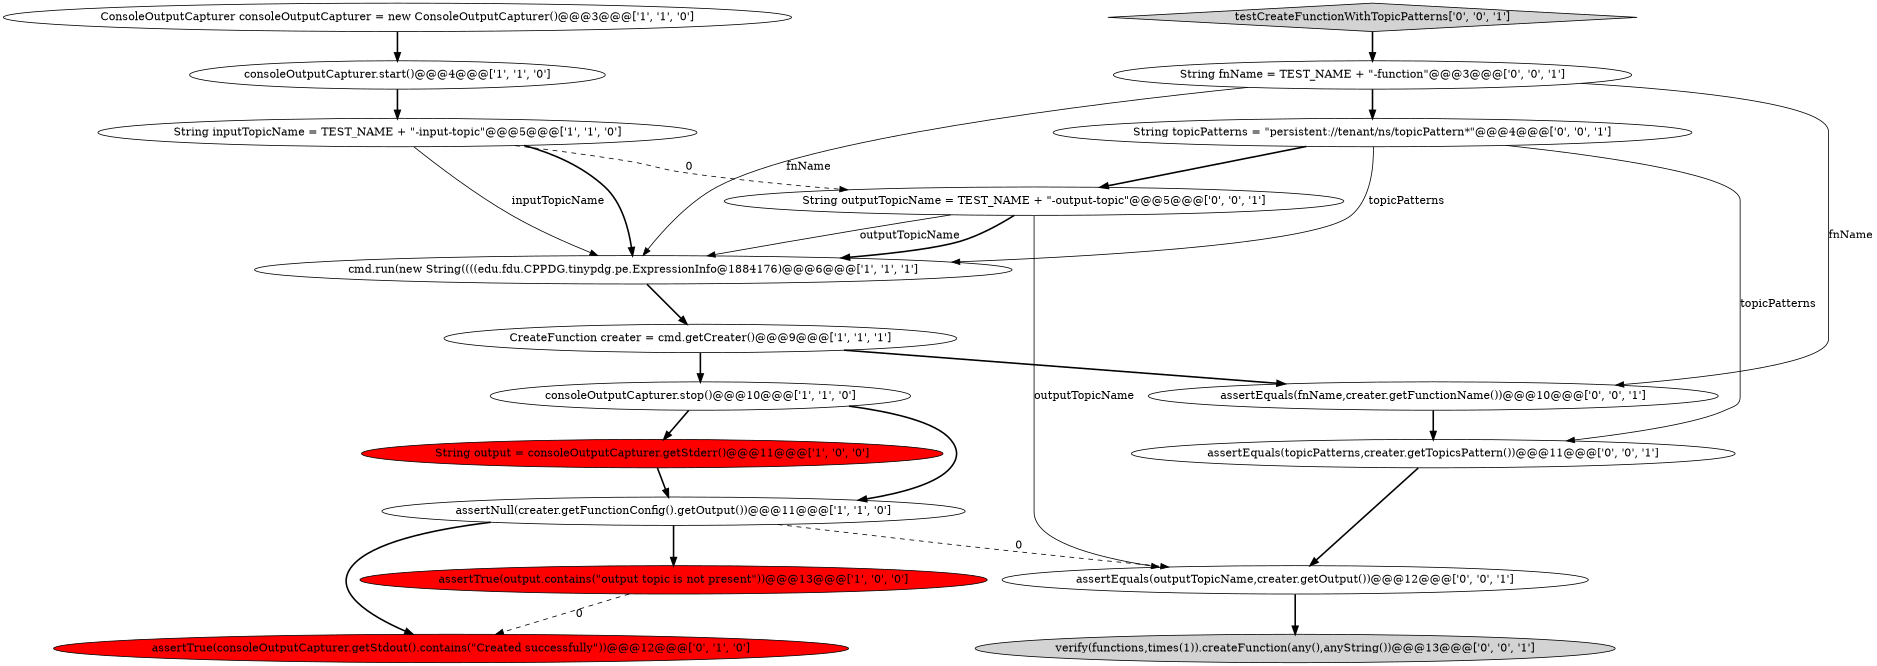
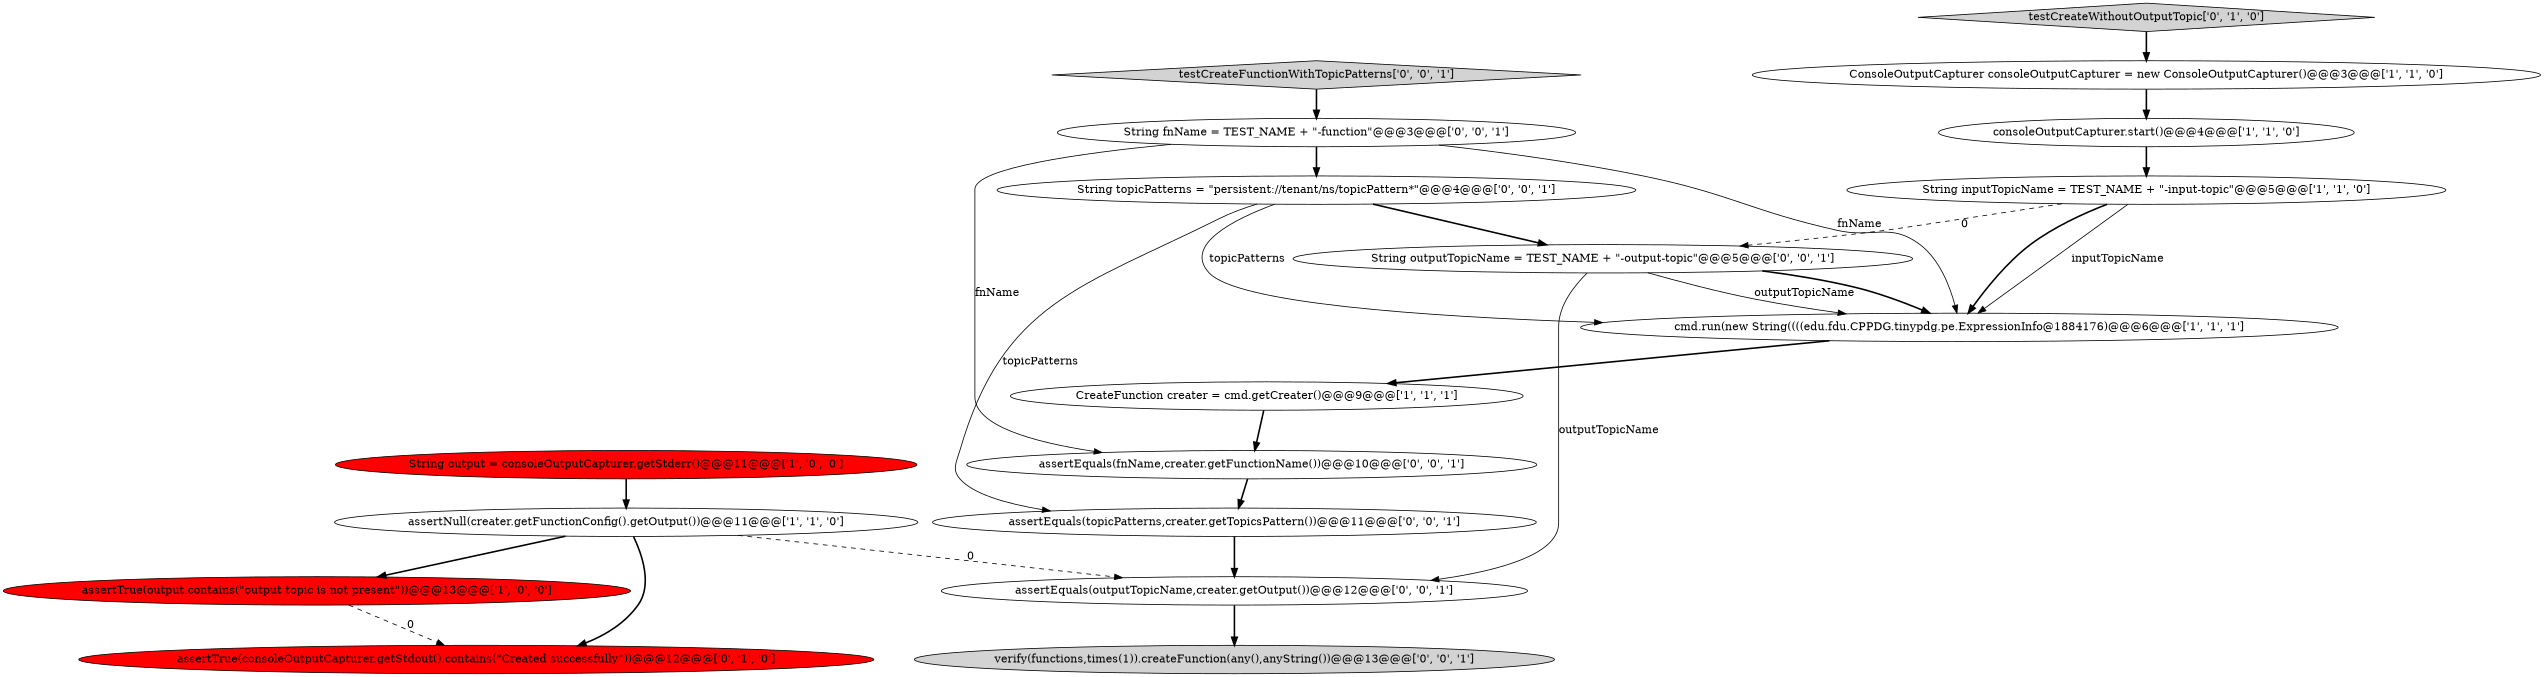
  digraph {
    node [fillcolor=white shape=ellipse style=filled]
    edge [style=bold]
    n1 [label="CreateFunction creater = cmd.getCreater()@@@9@@@['1', '1', '1']"]
    n2 [label="assertEquals(fnName,creater.getFunctionName())@@@10@@@['0', '0', '1']"]
-   n3 [label="consoleOutputCapturer.stop()@@@10@@@['1', '1', '0']"]
    n4 [label="assertEquals(topicPatterns,creater.getTopicsPattern())@@@11@@@['0', '0', '1']"]
    n5 [label="assertNull(creater.getFunctionConfig().getOutput())@@@11@@@['1', '1', '0']"]
    n6 [fillcolor=red label="String output = consoleOutputCapturer.getStderr()@@@11@@@['1', '0', '0']"]
    n7 [fillcolor=red label="assertTrue(output.contains(\"output topic is not present\"))@@@13@@@['1', '0', '0']"]
    n8 [fillcolor=red label="assertTrue(consoleOutputCapturer.getStdout().contains(\"Created successfully\"))@@@12@@@['0', '1', '0']"]
    n9 [label="assertEquals(outputTopicName,creater.getOutput())@@@12@@@['0', '0', '1']"]
    n10 [label="cmd.run(new String((((edu.fdu.CPPDG.tinypdg.pe.ExpressionInfo@1884176)@@@6@@@['1', '1', '1']"]
    n11 [fillcolor=lightgray label="verify(functions,times(1)).createFunction(any(),anyString())@@@13@@@['0', '0', '1']"]
    n12 [label="String outputTopicName = TEST_NAME + \"-output-topic\"@@@5@@@['0', '0', '1']"]
    n13 [label="String inputTopicName = TEST_NAME + \"-input-topic\"@@@5@@@['1', '1', '0']"]
    n14 [label="consoleOutputCapturer.start()@@@4@@@['1', '1', '0']"]
    n15 [fillcolor=lightgray label="testCreateFunctionWithTopicPatterns['0', '0', '1']" shape=diamond]
    n16 [label="String fnName = TEST_NAME + \"-function\"@@@3@@@['0', '0', '1']"]
    n17 [label="String topicPatterns = \"persistent://tenant/ns/topicPattern*\"@@@4@@@['0', '0', '1']"]
    n18 [label="ConsoleOutputCapturer consoleOutputCapturer = new ConsoleOutputCapturer()@@@3@@@['1', '1', '0']"]
+   n19 [fillcolor=lightgray label="testCreateWithoutOutputTopic['0', '1', '0']" shape=diamond]
    n1 -> n2
-   n1 -> n3
    n2 -> n4
-   n3 -> n5
-   n3 -> n6
    n4 -> n9
    n5 -> n7
    n5 -> n8
    n5 -> n9 [label=0 style=dashed]
    n6 -> n5
    n7 -> n8 [label=0 style=dashed]
    n9 -> n11
    n10 -> n1
    n12 -> n9 [label=outputTopicName style=solid]
    n12 -> n10 [label=outputTopicName style=solid]
    n12 -> n10
    n13 -> n10 [label=inputTopicName style=solid]
    n13 -> n10
    n13 -> n12 [label=0 style=dashed]
    n14 -> n13
    n15 -> n16
    n16 -> n2 [label=fnName style=solid]
    n16 -> n10 [label=fnName style=solid]
    n16 -> n17
    n17 -> n4 [label=topicPatterns style=solid]
    n17 -> n10 [label=topicPatterns style=solid]
    n17 -> n12
    n18 -> n14
+   n19 -> n18
  }
